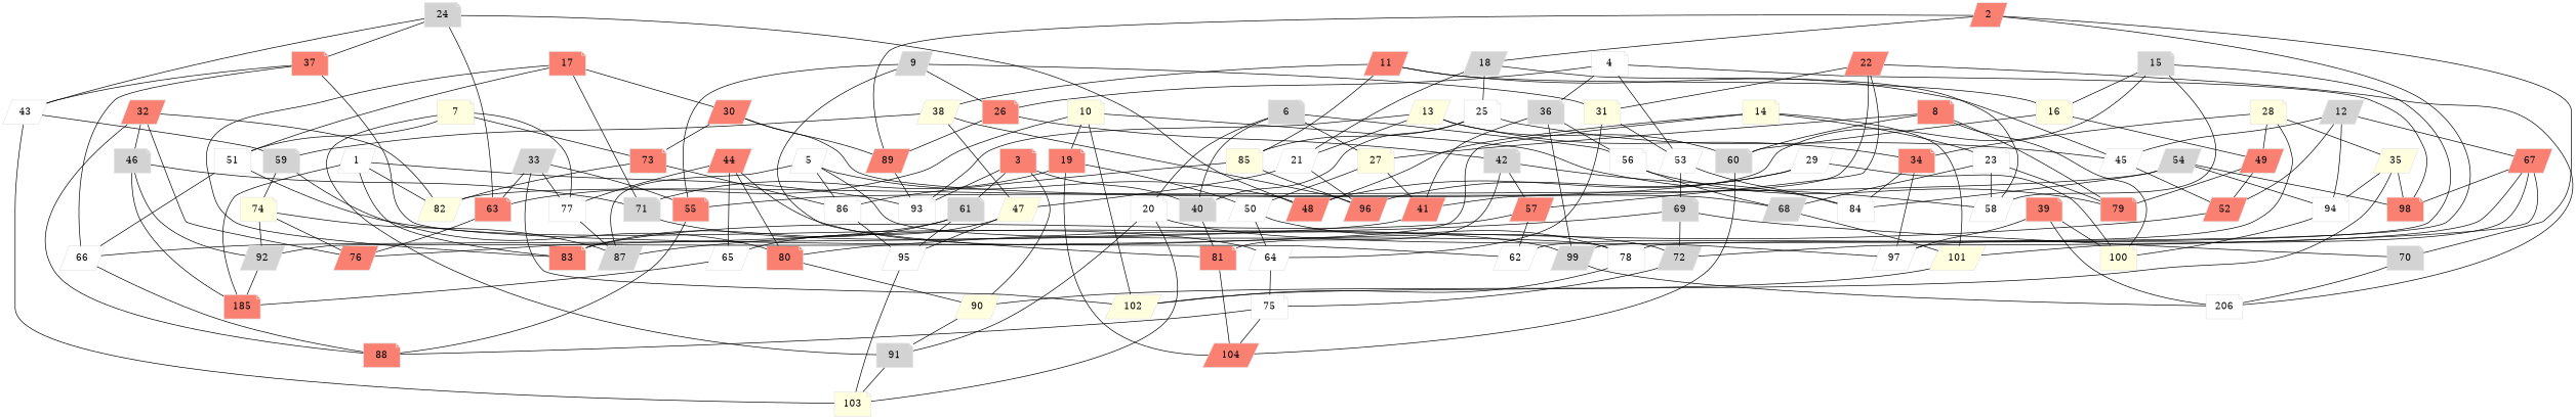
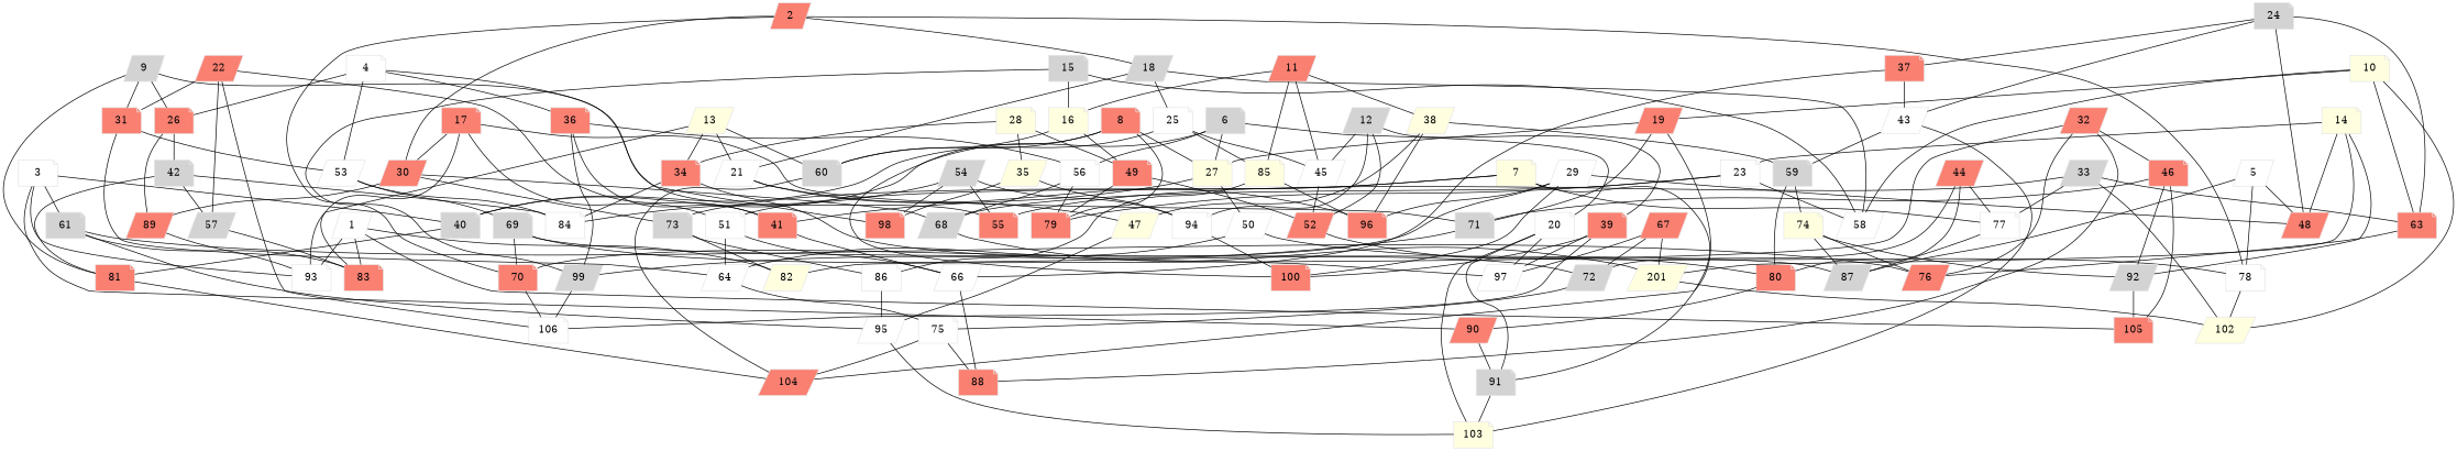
  graph {
    node [color=gray90 fillcolor=salmon shape=note style=filled]
    1 [fillcolor=white shape=parallelogram]
    82 [fillcolor=lightyellow shape=parallelogram]
    83
    93 [fillcolor=white]
-   105 [label=185]
+   105
    2 [shape=parallelogram]
    18 [fillcolor=lightgrey shape=parallelogram]
-   70 [fillcolor=lightgrey]
+   70
    78 [fillcolor=white]
    89 [shape=parallelogram]
    58 [fillcolor=white shape=parallelogram]
    21 [fillcolor=white shape=parallelogram]
    25 [fillcolor=white]
-   106 [fillcolor=white label=206]
+   106 [fillcolor=white]
    102 [fillcolor=lightyellow shape=parallelogram]
-   3
+   3 [fillcolor=white]
    40 [fillcolor=lightgrey]
    61 [fillcolor=lightgrey]
-   90 [fillcolor=lightyellow shape=parallelogram]
+   90 [shape=parallelogram]
    81
    76 [shape=parallelogram]
    95 [fillcolor=white shape=parallelogram]
    91 [fillcolor=lightgrey]
    4 [fillcolor=white]
    26
-   36 [fillcolor=lightgrey]
+   36
    53 [fillcolor=white shape=parallelogram]
    98
    42 [fillcolor=lightgrey]
    56 [fillcolor=white]
    99 [fillcolor=lightgrey shape=parallelogram]
-   41 [shape=parallelogram]
+   41
    84 [fillcolor=white]
    69 [fillcolor=lightgrey]
    5 [fillcolor=white shape=parallelogram]
    48 [shape=parallelogram]
    86 [fillcolor=white]
    87 [fillcolor=lightgrey shape=parallelogram]
    6 [fillcolor=lightgrey]
    20 [fillcolor=white]
    27 [fillcolor=lightyellow]
    97 [fillcolor=white shape=parallelogram]
    103 [fillcolor=lightyellow]
    50 [fillcolor=white shape=parallelogram]
    79
    68 [fillcolor=lightgrey shape=parallelogram]
    7 [fillcolor=lightyellow]
    51 [fillcolor=white]
-   73
+   73 [fillcolor=lightgrey]
    77 [fillcolor=white]
    64 [fillcolor=white shape=parallelogram]
    66 [fillcolor=white shape=parallelogram]
    8
    60 [fillcolor=lightgrey]
-   100 [fillcolor=lightyellow]
+   100
    104 [shape=parallelogram]
    9 [fillcolor=lightgrey shape=parallelogram]
-   31 [fillcolor=lightyellow]
+   31
    55
    88
    10 [fillcolor=lightyellow]
-   19
+   19 [shape=parallelogram]
    63
    71 [fillcolor=lightgrey]
    11 [shape=parallelogram]
    16 [fillcolor=lightyellow]
    38 [fillcolor=lightyellow shape=parallelogram]
    45 [fillcolor=white shape=parallelogram]
    85 [fillcolor=lightyellow]
-   49 [shape=parallelogram]
+   49
    47 [fillcolor=lightyellow shape=parallelogram]
-   96 [shape=parallelogram]
+   96
    59 [fillcolor=lightgrey]
    52 [shape=parallelogram]
    12 [fillcolor=lightgrey shape=parallelogram]
    39
    94 [fillcolor=white]
    80
    13 [fillcolor=lightyellow shape=parallelogram]
    34
    14 [fillcolor=lightyellow]
    23 [fillcolor=white]
    92 [fillcolor=lightgrey shape=parallelogram]
-   101 [fillcolor=lightyellow shape=parallelogram]
+   101 [fillcolor=lightyellow shape=parallelogram label=201]
    15 [fillcolor=lightgrey]
    17
    30 [shape=parallelogram]
-   65 [fillcolor=white shape=parallelogram]
    22 [shape=parallelogram]
-   57 [shape=parallelogram]
-   62 [fillcolor=white shape=parallelogram]
+   57 [fillcolor=lightgrey shape=parallelogram]
    24 [fillcolor=lightgrey]
    37
    43 [fillcolor=white shape=parallelogram]
    28 [fillcolor=lightyellow]
    35 [fillcolor=lightyellow shape=parallelogram]
    29 [fillcolor=white shape=parallelogram]
    75 [fillcolor=white]
    32 [shape=parallelogram]
-   46 [fillcolor=lightgrey]
+   46
    33 [fillcolor=lightgrey shape=parallelogram]
    74 [fillcolor=lightyellow]
    44 [shape=parallelogram]
    72 [fillcolor=lightgrey shape=parallelogram]
    54 [fillcolor=lightgrey shape=parallelogram]
    67 [shape=parallelogram]
    1 -- 82
    1 -- 83
    1 -- 93
    1 -- 105
    2 -- 18
    2 -- 70
    2 -- 78
-   2 -- 89
+   2 -- 30
    18 -- 58
    18 -- 21
    18 -- 25
    70 -- 106
    78 -- 102
    89 -- 93
    21 -- 47
    21 -- 96
    25 -- 40
    25 -- 45
    25 -- 85
    3 -- 93
    3 -- 40
    3 -- 61
    3 -- 90
    40 -- 81
    61 -- 83
    61 -- 76
    61 -- 95
    90 -- 91
    81 -- 104
    95 -- 103
    91 -- 103
    4 -- 26
    4 -- 36
    4 -- 53
    4 -- 98
    26 -- 89
    26 -- 42
    36 -- 56
    36 -- 99
    36 -- 41
    53 -- 84
    53 -- 69
    42 -- 81
    42 -- 84
    42 -- 57
    56 -- 79
    56 -- 68
    99 -- 106
    41 -- 66
    69 -- 70
    69 -- 87
    69 -- 72
    5 -- 78
    5 -- 48
-   5 -- 86
    5 -- 87
    86 -- 95
    6 -- 40
    6 -- 56
    6 -- 20
    6 -- 27
    20 -- 91
    20 -- 97
    20 -- 103
    27 -- 41
    27 -- 50
    50 -- 78
    50 -- 64
    68 -- 101
    7 -- 91
    7 -- 51
    7 -- 73
    7 -- 77
    51 -- 64
    51 -- 66
    73 -- 82
    73 -- 86
    77 -- 87
    64 -- 75
    66 -- 88
    8 -- 27
    8 -- 79
    8 -- 60
    8 -- 100
    60 -- 104
    9 -- 81
    9 -- 26
    9 -- 31
    9 -- 55
    31 -- 53
    31 -- 64
-   55 -- 88
    10 -- 58
    10 -- 102
    10 -- 19
    10 -- 63
-   19 -- 50
+   19 -- 27
    19 -- 104
    19 -- 71
    63 -- 76
    71 -- 99
    11 -- 16
    11 -- 38
    11 -- 45
    11 -- 85
    16 -- 60
    16 -- 49
    38 -- 47
    38 -- 96
    38 -- 59
    45 -- 52
    85 -- 86
    85 -- 96
    49 -- 79
    49 -- 52
    47 -- 95
-   47 -- 65
    59 -- 80
    59 -- 74
    52 -- 80
    12 -- 45
    12 -- 52
-   12 -- 67
+   12 -- 39
    12 -- 94
    39 -- 106
    39 -- 97
    39 -- 100
    94 -- 100
    80 -- 90
    13 -- 93
    13 -- 21
    13 -- 60
    13 -- 34
    34 -- 84
    34 -- 97
    14 -- 48
    14 -- 23
    14 -- 92
    14 -- 101
    23 -- 58
    23 -- 79
    23 -- 68
    92 -- 105
    101 -- 102
-   15 -- 82
    15 -- 58
    15 -- 99
    15 -- 16
    17 -- 83
    17 -- 51
    17 -- 71
    17 -- 30
    30 -- 89
    30 -- 68
    30 -- 73
-   65 -- 105
    22 -- 106
    22 -- 41
    22 -- 31
    22 -- 57
    57 -- 83
-   57 -- 62
    24 -- 48
    24 -- 63
    24 -- 37
    24 -- 43
    37 -- 66
-   37 -- 62
    37 -- 43
    43 -- 103
    43 -- 59
    28 -- 49
    28 -- 34
-   28 -- 62
    28 -- 35
-   35 -- 90
    35 -- 98
    35 -- 94
+   29 -- 70
    29 -- 48
    29 -- 100
    29 -- 96
    75 -- 104
    75 -- 88
    32 -- 82
    32 -- 76
    32 -- 88
    32 -- 46
    46 -- 105
    46 -- 71
    46 -- 92
    33 -- 102
    33 -- 77
    33 -- 55
    33 -- 63
    74 -- 76
    74 -- 87
    74 -- 92
    44 -- 77
    44 -- 80
-   44 -- 65
    44 -- 72
    72 -- 75
    54 -- 98
    54 -- 84
    54 -- 55
    54 -- 94
-   67 -- 98
    67 -- 97
    67 -- 101
    67 -- 72
  }
